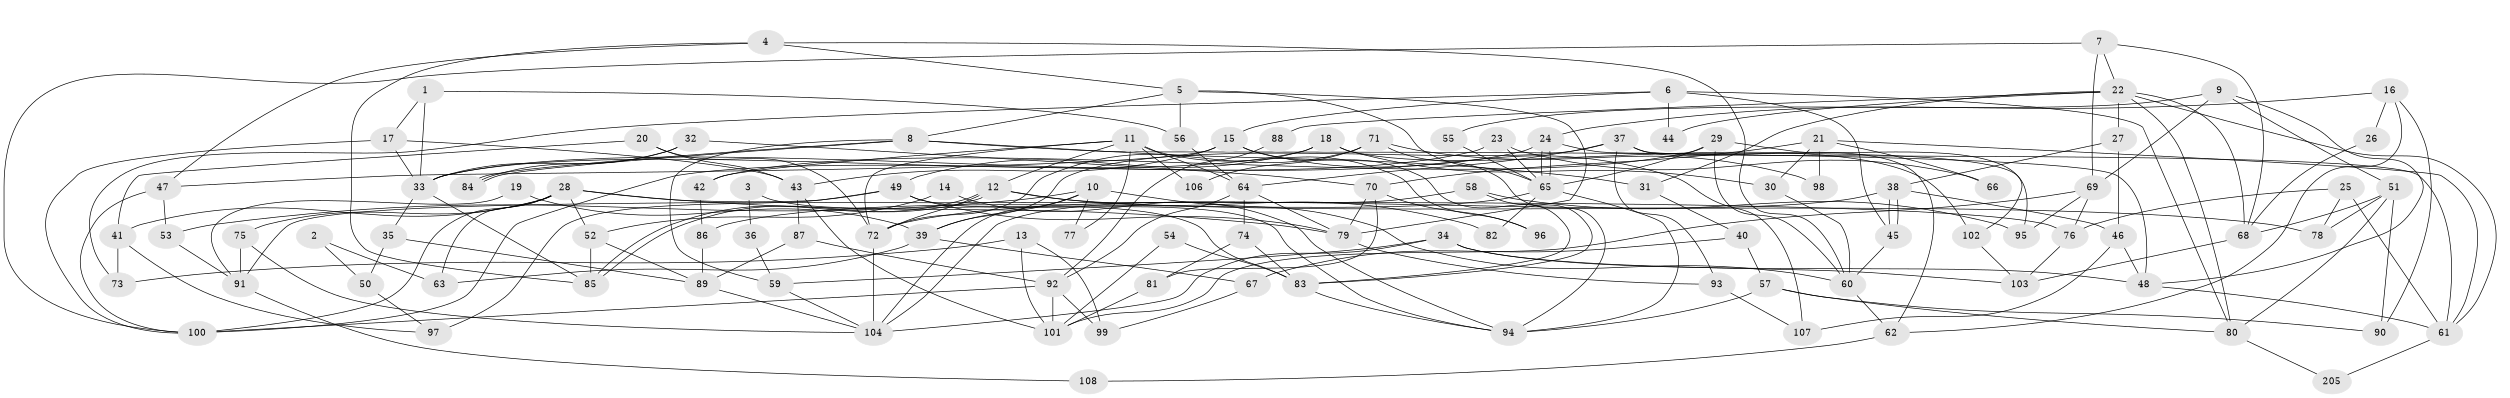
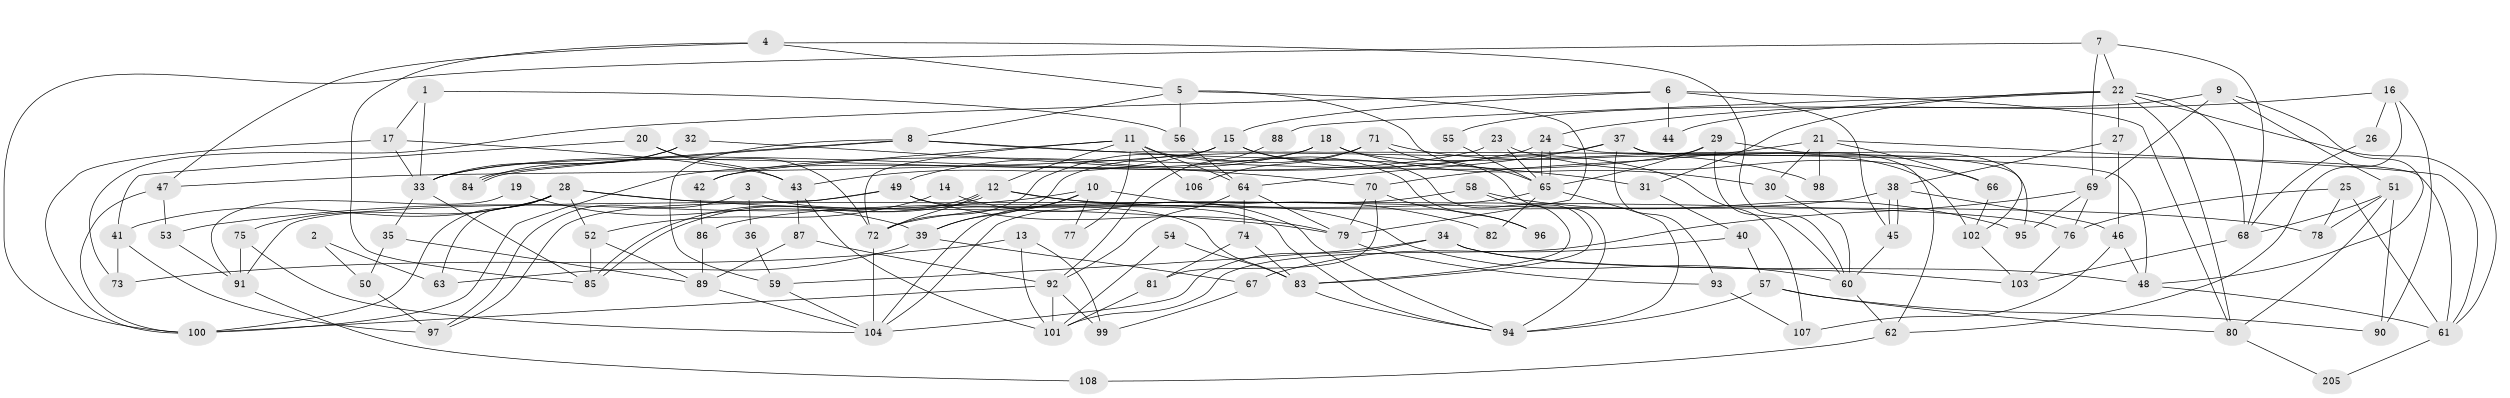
  graph {
    node [color=gray90 style=filled]
    1
    17
    33
    56
    100
    43
    85
    35
    64
    2
    50
    63
    97
    3
    36
    83
    59
    94
    4
    5
    47
    60
    8
    65
    79
    53
    62
    31
    48
    84
    82
    86
    93
    6
    15
    44
    45
    73
    80
    107
    n41 [label=205]
    7
    22
    68
    69
    61
    27
    88
    103
    101
    95
    76
    40
    104
    9
    51
    55
    78
    90
    10
    39
    77
    67
    91
    11
    12
    42
    72
    96
    106
    74
    92
    13
    99
    14
    52
    89
    87
    16
    24
    26
    108
    18
    30
    49
    102
    19
    20
    41
    21
    66
    70
    98
    81
    38
    46
    23
    25
    28
    75
    29
    57
    32
    34
    37
    54
    58
    71
    1 -- 17
    1 -- 33
    1 -- 56
    17 -- 33
    17 -- 100
    17 -- 43
    33 -- 85
    33 -- 35
    56 -- 64
    43 -- 101
    43 -- 87
    35 -- 50
    35 -- 89
    64 -- 79
    64 -- 74
    64 -- 92
    2 -- 50
    2 -- 63
    50 -- 97
+   3 -- 97
    3 -- 36
    3 -- 83
    36 -- 59
    83 -- 94
    59 -- 104
    4 -- 85
    4 -- 5
    4 -- 47
    4 -- 60
    5 -- 56
    5 -- 8
    5 -- 65
    5 -- 79
    47 -- 100
    47 -- 53
    60 -- 62
    8 -- 59
    8 -- 31
    8 -- 48
    8 -- 84
    8 -- 84
    65 -- 94
    65 -- 82
    65 -- 86
    79 -- 93
    53 -- 91
    62 -- 108
    31 -- 40
    48 -- 61
    86 -- 89
    93 -- 107
    6 -- 15
    6 -- 44
    6 -- 45
    6 -- 73
    6 -- 80
    15 -- 43
    15 -- 83
    15 -- 47
    15 -- 107
    45 -- 60
    80 -- n41
    7 -- 100
    7 -- 22
    7 -- 68
    7 -- 69
    22 -- 31
    22 -- 44
    22 -- 80
    22 -- 68
    22 -- 61
    22 -- 27
    22 -- 88
    68 -- 103
    69 -- 101
    69 -- 95
    69 -- 76
    61 -- n41
    27 -- 38
    27 -- 46
    88 -- 92
    76 -- 103
    40 -- 67
    40 -- 57
    9 -- 48
    9 -- 69
    9 -- 51
    9 -- 55
    51 -- 80
    51 -- 68
    51 -- 78
    51 -- 90
    55 -- 65
    10 -- 60
    10 -- 53
    10 -- 104
    10 -- 39
    10 -- 77
    39 -- 63
    39 -- 67
    67 -- 99
    91 -- 108
    11 -- 64
    11 -- 77
    11 -- 12
    11 -- 42
    11 -- 72
    11 -- 96
    11 -- 106
    12 -- 85
    12 -- 85
    12 -- 82
    12 -- 78
    12 -- 72
    42 -- 86
    72 -- 104
    74 -- 83
    74 -- 81
    92 -- 100
    92 -- 101
    92 -- 99
    13 -- 73
    13 -- 101
    13 -- 99
    14 -- 94
    14 -- 52
    52 -- 85
    52 -- 89
    89 -- 104
    87 -- 92
    87 -- 89
    16 -- 62
    16 -- 90
    16 -- 24
    16 -- 26
    24 -- 100
    24 -- 65
    24 -- 65
    24 -- 95
    26 -- 68
    18 -- 33
    18 -- 30
    18 -- 49
    18 -- 102
    30 -- 60
    49 -- 97
    49 -- 94
    49 -- 79
    49 -- 91
    102 -- 103
    19 -- 39
    19 -- 91
    20 -- 43
    20 -- 72
    20 -- 41
    41 -- 97
    41 -- 73
    21 -- 61
    21 -- 30
    21 -- 66
    21 -- 70
    21 -- 98
+   66 -- 102
    70 -- 79
    70 -- 96
    70 -- 81
    81 -- 101
    38 -- 45
    38 -- 45
    38 -- 72
    38 -- 46
    46 -- 48
    46 -- 107
    23 -- 33
    23 -- 65
    23 -- 66
    25 -- 61
    25 -- 76
    25 -- 78
    28 -- 100
    28 -- 63
    28 -- 79
    28 -- 76
    28 -- 52
    28 -- 41
    28 -- 75
    75 -- 104
    75 -- 91
    29 -- 60
    29 -- 65
    29 -- 42
    29 -- 102
    57 -- 94
    57 -- 80
    57 -- 90
    32 -- 33
    32 -- 84
    32 -- 70
    34 -- 59
    34 -- 48
    34 -- 103
    34 -- 104
    37 -- 64
    37 -- 62
    37 -- 93
    37 -- 61
    37 -- 39
    54 -- 83
    54 -- 101
    58 -- 83
    58 -- 95
    58 -- 104
    71 -- 94
    71 -- 72
    71 -- 106
    71 -- 98
  }
